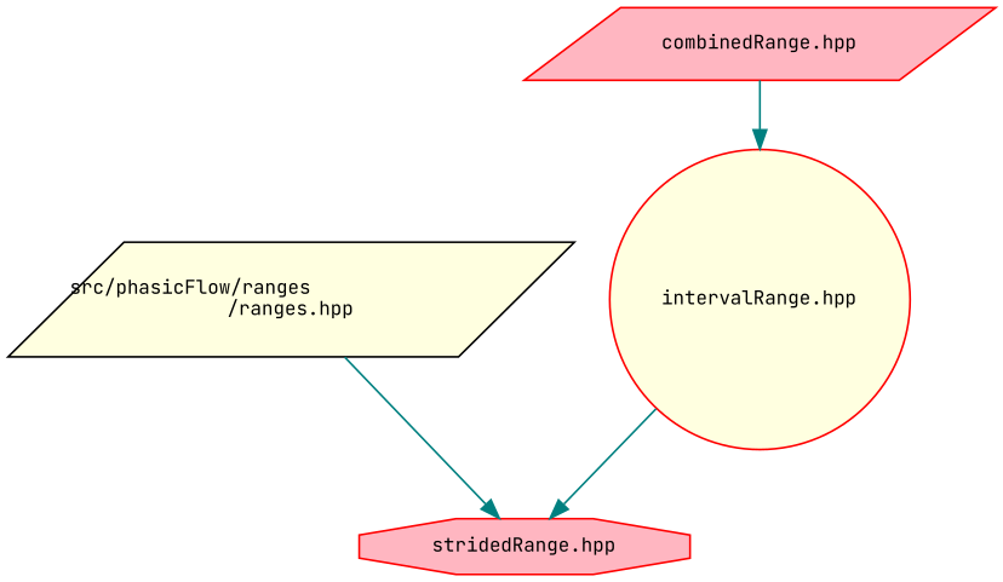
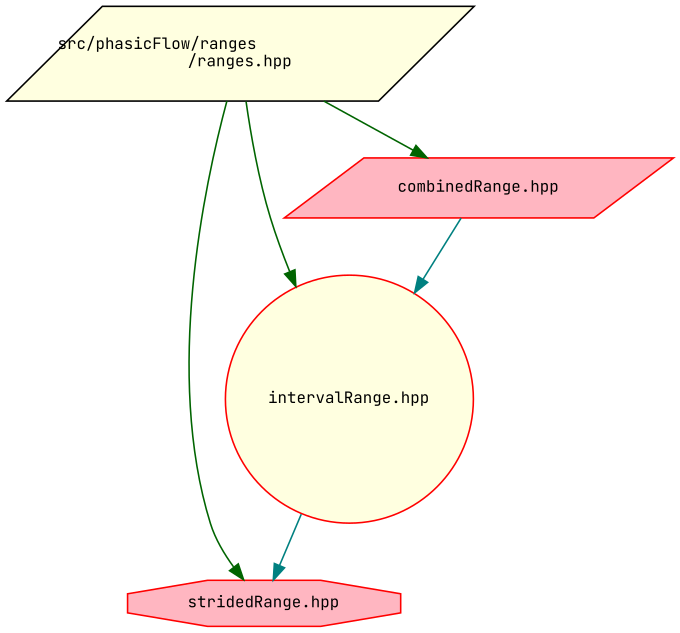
  digraph {
    fontname="JetBrains Mono"
    node [color=red fillcolor=lightyellow fontname="JetBrains Mono" fontsize=10 shape=parallelogram style=filled]
    edge [color=teal fontname="JetBrains Mono" fontsize=10 labelfontname=Helvetica labelfontsize=10 style=solid]
    n1 [color=black fontcolor=black height=0.2 label="src/phasicFlow/ranges\l/ranges.hpp" width=0.4]
    n2 [fillcolor=lightpink height=0.2 label="stridedRange.hpp" shape=octagon width=0.4]
    n3 [height=0.2 label="intervalRange.hpp" shape=circle width=0.4]
    n4 [fillcolor=lightpink height=0.2 label="combinedRange.hpp" width=0.4]
-   n1 -> n2
+   n1 -> n2 [color=darkgreen]
+   n1 -> n3 [color=darkgreen]
+   n1 -> n4 [color=darkgreen]
    n3 -> n2
    n4 -> n3
  }
